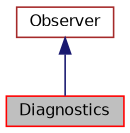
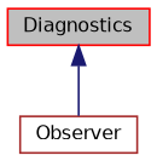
  digraph {
    node [fontname=Helvetica fontsize=10 shape=record style=filled]
    n1 [color=red fillcolor=grey75 fontcolor=black height=0.2 label=Diagnostics width=0.4]
    n2 [color=brown fillcolor=white height=0.2 label=Observer width=0.4]
-   n2 -> n1 [color=midnightblue dir=back fontname=Helvetica fontsize=10 labelfontname=Helvetica labelfontsize=10 style=solid]
+   n1 -> n2 [color=midnightblue dir=back fontname=Helvetica fontsize=10 labelfontname=Helvetica labelfontsize=10 style=solid]
  }
